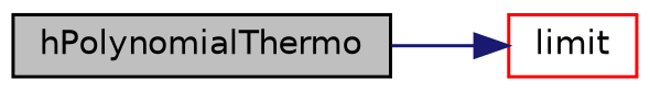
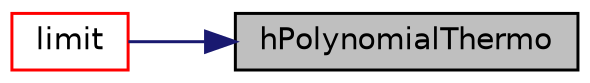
  digraph {
    rankdir=LR
    node [fontname=Helvetica fontsize=10 shape=record]
    n1 [color=black fillcolor=grey75 fontcolor=black height=0.2 label=hPolynomialThermo style=filled width=0.4]
    n2 [color=red height=0.2 label=limit width=0.4]
-   n1 -> n2 [color=midnightblue fontname=Helvetica fontsize=10 labelfontname=Helvetica labelfontsize=10 style=solid]
+   n2 -> n1 [color=midnightblue fontname=Helvetica fontsize=10 labelfontname=Helvetica labelfontsize=10 style=solid]
  }
